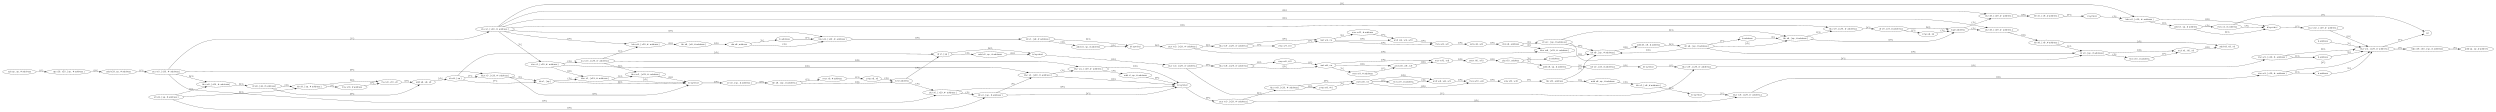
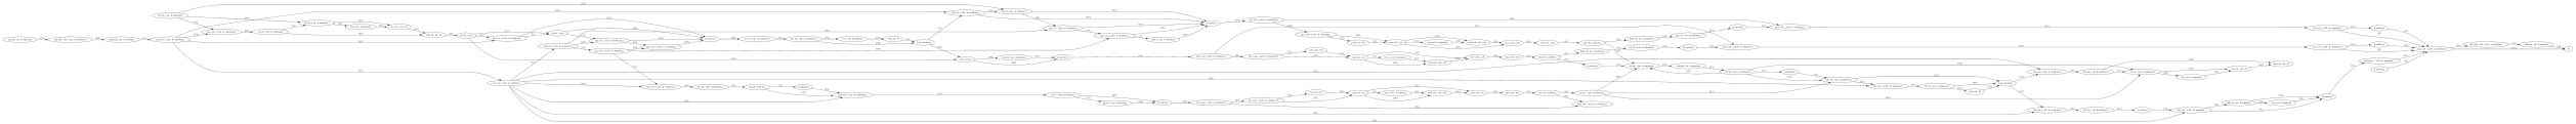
  digraph {
    fontname=Montserrat
    rankdir=LR
    node [fontname=Montserrat]
    edge [fontname=Montserrat]
    n1 [label="sub sp , sp , # address"]
    n2 [label="stp x29 , x30 , [ sp , # address ]"]
    n3 [label="add x29 , sp , # address"]
    n4 [label="stur x0 , [ x29 , #- address ]"]
    n5 [label="stur x1 , [ x29 , #- address ]"]
    n6 [label="ldur x8 , [ x29 , #- address ]"]
    n7 [label="ldur x0 , [ x29 , #- address ]"]
    n8 [label="ldur x0 , [ x29 , #- address ]"]
    n9 [label="stur x2 , [ x29 , #- address ]"]
    n10 [label="ldur x8 , [ x29 , #- address ]"]
    n11 [label="ldur x8 , [ x29 , #- address ]"]
    n12 [label="ldur x8 , [ x29 , #- address ]"]
    n13 [label="ldur x0 , [ x29 , #- address ]"]
    n14 [label="ldur x8 , [ x29 , #- address ]"]
    n15 [label="ldur x9 , [ x29 , #- address ]"]
    n16 [label="ldr x8 , [ x8 , # address ]"]
    n17 [label="ldr x1 , [ sp ]"]
    n18 [label="bl symbol"]
    n19 [label="ldr x2 , [ sp , # address ]"]
    n20 [label="bl symbol"]
    n21 [label="stur w3 , [ x29 , #- address ]"]
    n22 [label="ldur x2 , [ x29 , #- address ]"]
    n23 [label="ldur x3 , [ x29 , #- address ]"]
    n24 [label="ldr x8 , [ x8 , # address ]"]
    n25 [label="ldr x1 , [ x8 , # address ]"]
    n26 [label="ldr x0 , [ x8 , # address ]"]
    n27 [label="add x1 , sp , # address"]
    n28 [label="bl symbol"]
    n29 [label="ldr x8 , [ x8 , # address ]"]
    n30 [label="ldr x9 , [ x9 , # address ]"]
    n31 [label="ldur w3 , [ x29 , #- address ]"]
    n32 [label="ldur w4 , [ x29 , #- address ]"]
    n33 [label="add x1 , sp , # address"]
    n34 [label="cbz x8 , address"]
    n35 [label="b address"]
    n36 [label="add x0 , sp , # address"]
    n37 [label="bl symbol"]
    n38 [label="stur w0 , [ x29 , #- address ]"]
    n39 [label="ldur w9 , [ x29 , #- address ]"]
    n40 [label="ldur w8 , [ x29 , #- address ]"]
    n41 [label="cmp w9 , # 0"]
    n42 [label="cset w9 , ne"]
    n43 [label="mov w10 , # address"]
    n44 [label="and w9 , w9 , w10"]
    n45 [label="mov w8 , w9"]
    n46 [label="sxtw x8 , w8"]
    n47 [label="cbz x8 , address"]
    n48 [label="str xzr , [ sp , # address ]"]
    n49 [label="ldr x8 , [ sp , # address ]"]
    n50 [label="ldr x9 , [ sp , # address ]"]
    n51 [label="ldr x8 , [ sp , # address ]"]
    n52 [label="b.ge address"]
    n53 [label="mov x10 , # address"]
    n54 [label="mul x9 , x10 , x9"]
    n55 [label="add x8 , x8 , # address"]
    n56 [label="b address"]
    n57 [label="ldur w0 , [ x29 , #- address ]"]
    n58 [label="ldp x29 , x30 , [ sp , # address ]"]
    n59 [label=ret]
    n60 [label="add sp , sp , # address"]
    n61 [label="bl symbol"]
    n62 [label="mov x2 , # address"]
    n63 [label="stur wzr , [ x29 , #- address ]"]
    n64 [label="add x8 , x8 , x9"]
    n65 [label="str x8 , [ sp , # address ]"]
    n66 [label="ldr x9 , [ sp , # address ]"]
    n67 [label="mov x10 , # address"]
    n68 [label="mul x9 , x10 , x9"]
    n69 [label="add x8 , x8 , x9"]
    n70 [label="str x8 , [ sp ]"]
    n71 [label="ldr x1 , [ sp ]"]
    n72 [label="add x0 , sp , # address"]
    n73 [label="bl symbol"]
    n74 [label="str x0 , [ sp , # address ]"]
    n75 [label="ldr x8 , [ sp , # address ]"]
    n76 [label="mov x9 , # address"]
    n77 [label="b.ne address"]
    n78 [label="cmp x8 , x9"]
    n79 [label="stur w0 , [ x29 , #- address ]"]
    n80 [label="stur w0 , [ x29 , #- address ]"]
    n81 [label="ldur w8 , [ x29 , #- address ]"]
    n82 [label="ldur w9 , [ x29 , #- address ]"]
    n83 [label="cmp w8 , # 0"]
    n84 [label="cset w8 , ne"]
    n85 [label="stur w9 , [ x29 , #- address ]"]
    n86 [label="mov w9 , # address"]
    n87 [label="and w8 , w8 , w9"]
    n88 [label="mov w10 , w8"]
    n89 [label="sxtw x10 , w10"]
    n90 [label="cbz x10 , address"]
    n91 [label="add x8 , sp , # address"]
    n92 [label="ldr x0 , [ x8 , # address ]"]
    n93 [label="str x8 , [ sp , # address ]"]
    n94 [label="bl symbol"]
    n95 [label="ldur w8 , [ x29 , #- address ]"]
    n96 [label="ldur w9 , [ x29 , #- address ]"]
    n97 [label="cmp w8 , # 0"]
    n98 [label="cset w8 , ne"]
    n99 [label="stur w9 , [ x29 , #- address ]"]
    n100 [label="mov w9 , # address"]
    n101 [label="and w8 , w8 , w9"]
    n102 [label="mov w10 , w8"]
    n103 [label="sxtw x10 , w10"]
    n104 [label="cbz x10 , address"]
    n105 [label="b address"]
    n106 [label="add x8 , sp , # address"]
    n107 [label="ldr x0 , [ x8 , # address ]"]
    n108 [label="bl symbol"]
    n109 [label="b address"]
    n110 [label="b address"]
    n111 [label="b address"]
    n112 [label="cmp x8 , x9"]
    n1 -> n2 [label=CFG]
    n2 -> n3 [label=DFG]
    n3 -> n4 [label=CFG]
    n4 -> n5 [label=CFG]
    n4 -> n6 [label=DFG]
    n4 -> n7 [label=DFG]
    n4 -> n8 [label=DFG]
    n5 -> n9 [label=CFG]
    n5 -> n10 [label=DFG]
    n5 -> n11 [label=DFG]
    n5 -> n12 [label=DFG]
    n5 -> n13 [label=DFG]
    n5 -> n14 [label=DFG]
    n5 -> n15 [label=DFG]
    n6 -> n16 [label=DFG]
    n7 -> n17 [label=CFG]
    n7 -> n18 [label=DFG]
    n8 -> n19 [label=CFG]
    n8 -> n20 [label=DFG]
    n9 -> n21 [label=CFG]
    n9 -> n22 [label=DFG]
    n9 -> n23 [label=DFG]
    n10 -> n24 [label=DFG]
    n11 -> n25 [label=DFG]
    n12 -> n26 [label=DFG]
    n13 -> n27 [label=CFG]
    n13 -> n28 [label=DFG]
    n14 -> n29 [label=DFG]
    n15 -> n30 [label=DFG]
    n16 -> n66 [label=CFG]
    n16 -> n69 [label=DFG]
    n17 -> n18 [label=DFG]
    n17 -> n22 [label=CFG]
    n18 -> n74 [label=DFG]
    n19 -> n20 [label=DFG]
    n19 -> n23 [label=CFG]
    n20 -> n79 [label=DFG]
    n21 -> n10 [label=CFG]
    n21 -> n31 [label=DFG]
    n21 -> n32 [label=DFG]
    n22 -> n18 [label=DFG]
    n22 -> n31 [label=CFG]
    n23 -> n20 [label=DFG]
    n23 -> n32 [label=CFG]
    n24 -> n34 [label=DFG]
    n25 -> n36 [label=CFG]
    n25 -> n37 [label=DFG]
    n26 -> n61 [label=DFG]
    n27 -> n28 [label=DFG]
    n27 -> n62 [label=CFG]
    n28 -> n63 [label=CFG]
    n29 -> n50 [label=CFG]
    n29 -> n64 [label=DFG]
    n30 -> n52 [label=DFG]
    n30 -> n112 [label=CFG]
    n31 -> n18 [label=DFG]
    n32 -> n20 [label=DFG]
    n32 -> n33 [label=CFG]
    n33 -> n20 [label=DFG]
    n34 -> n11 [label=CFG]
    n34 -> n35 [label=CFG]
    n35 -> n11 [label=CFG]
    n36 -> n37 [label=DFG]
    n37 -> n38 [label=DFG]
    n38 -> n39 [label=DFG]
    n38 -> n40 [label=DFG]
    n39 -> n41 [label=CFG]
    n39 -> n42 [label=DFG]
    n41 -> n42 [label=CFG]
    n42 -> n43 [label=CFG]
    n42 -> n44 [label=DFG]
    n42 -> n45 [label=DFG]
    n43 -> n44 [label=CFG]
    n44 -> n45 [label=DFG]
    n45 -> n46 [label=DFG]
    n46 -> n47 [label=DFG]
    n47 -> n40 [label=CFG]
    n47 -> n48 [label=CFG]
    n48 -> n49 [label=DFG]
    n48 -> n50 [label=DFG]
    n48 -> n51 [label=DFG]
    n49 -> n15 [label=CFG]
    n49 -> n52 [label=DFG]
    n50 -> n53 [label=CFG]
    n50 -> n54 [label=DFG]
    n51 -> n55 [label=DFG]
    n52 -> n12 [label=CFG]
    n52 -> n14 [label=CFG]
    n53 -> n54 [label=CFG]
    n54 -> n64 [label=DFG]
    n55 -> n93 [label=DFG]
    n56 -> n57 [label=CFG]
    n57 -> n58 [label=CFG]
    n57 -> n59 [label=DFG]
    n58 -> n60 [label=CFG]
-   n62 -> n59 [label=CFG]
+   n60 -> n59 [label=CFG]
    n61 -> n13 [label=CFG]
    n62 -> n28 [label=CFG]
    n63 -> n57 [label=DFG]
    n65 -> n6 [label=CFG]
    n65 -> n19 [label=DFG]
    n65 -> n66 [label=DFG]
    n66 -> n67 [label=CFG]
    n66 -> n68 [label=DFG]
    n67 -> n68 [label=CFG]
    n68 -> n69 [label=DFG]
    n69 -> n70 [label=DFG]
    n70 -> n7 [label=CFG]
    n70 -> n17 [label=DFG]
    n70 -> n71 [label=DFG]
    n71 -> n72 [label=CFG]
    n71 -> n73 [label=DFG]
    n72 -> n73 [label=DFG]
    n73 -> n80 [label=DFG]
    n74 -> n75 [label=DFG]
    n75 -> n76 [label=CFG]
    n75 -> n77 [label=DFG]
    n76 -> n78 [label=CFG]
    n77 -> n8 [label=CFG]
    n77 -> n71 [label=CFG]
    n78 -> n77 [label=CFG]
    n79 -> n81 [label=DFG]
    n79 -> n82 [label=DFG]
    n80 -> n95 [label=DFG]
    n80 -> n96 [label=DFG]
    n81 -> n83 [label=CFG]
    n81 -> n84 [label=DFG]
    n82 -> n85 [label=DFG]
    n83 -> n84 [label=CFG]
    n84 -> n86 [label=CFG]
    n84 -> n87 [label=DFG]
    n84 -> n88 [label=DFG]
    n85 -> n57 [label=DFG]
    n85 -> n110 [label=CFG]
    n86 -> n87 [label=CFG]
    n87 -> n88 [label=DFG]
    n88 -> n89 [label=DFG]
    n89 -> n90 [label=DFG]
    n90 -> n51 [label=CFG]
    n90 -> n91 [label=CFG]
    n91 -> n92 [label=CFG]
    n92 -> n94 [label=DFG]
    n93 -> n49 [label=DFG]
    n93 -> n50 [label=DFG]
    n93 -> n51 [label=DFG]
    n93 -> n109 [label=CFG]
    n94 -> n82 [label=CFG]
    n95 -> n97 [label=CFG]
    n95 -> n98 [label=DFG]
    n96 -> n99 [label=DFG]
    n97 -> n98 [label=CFG]
    n98 -> n100 [label=CFG]
    n98 -> n101 [label=DFG]
    n98 -> n102 [label=DFG]
    n99 -> n57 [label=DFG]
    n99 -> n111 [label=CFG]
    n100 -> n101 [label=CFG]
    n101 -> n102 [label=DFG]
    n102 -> n103 [label=DFG]
    n103 -> n104 [label=DFG]
    n104 -> n105 [label=CFG]
    n104 -> n106 [label=CFG]
    n105 -> n51 [label=CFG]
    n106 -> n107 [label=CFG]
    n107 -> n108 [label=DFG]
    n108 -> n96 [label=CFG]
    n109 -> n49 [label=CFG]
    n110 -> n57 [label=CFG]
    n111 -> n57 [label=CFG]
    n112 -> n52 [label=CFG]
  }
